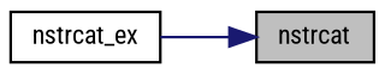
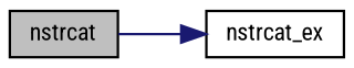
  digraph {
    rankdir=LR
    fontname="Roboto Condensed"
    node [color=black fontname="Roboto Condensed" fontsize=10 shape=record style=filled]
    n1 [fillcolor=grey75 fontcolor=black height=0.2 label=nstrcat width=0.4]
    n2 [fillcolor=white height=0.2 label=nstrcat_ex width=0.4]
-   n2 -> n1 [color=midnightblue fontname="Roboto Condensed" fontsize=10 labelfontname=Helvetica labelfontsize=10 style=solid]
+   n1 -> n2 [color=midnightblue fontname="Roboto Condensed" fontsize=10 labelfontname=Helvetica labelfontsize=10 style=solid]
  }
